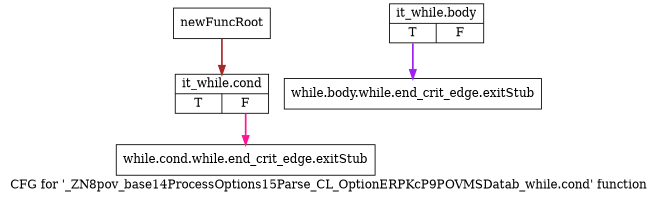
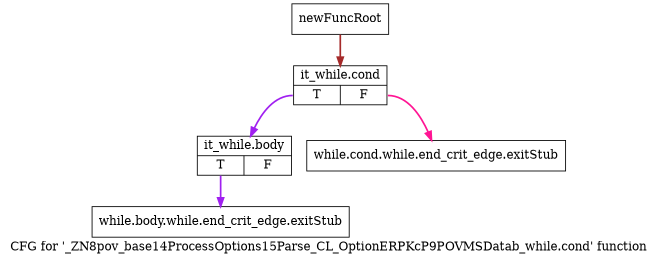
  digraph {
    label="CFG for '_ZN8pov_base14ProcessOptions15Parse_CL_OptionERPKcP9POVMSDatab_while.cond' function"
    node [shape=record]
    edge [color=purple style=bold tailport=s0]
    n1 [label="{newFuncRoot}"]
    n2 [label="{it_while.cond|{<s0>T|<s1>F}}"]
    n3 [label="{while.cond.while.end_crit_edge.exitStub}"]
    n4 [label="{it_while.body|{<s0>T|<s1>F}}"]
    n5 [label="{while.body.while.end_crit_edge.exitStub}"]
    n1 -> n2 [color=brown tailport=""]
    n2 -> n3 [color=deeppink tailport=s1]
+   n2 -> n4
    n4 -> n5
  }
